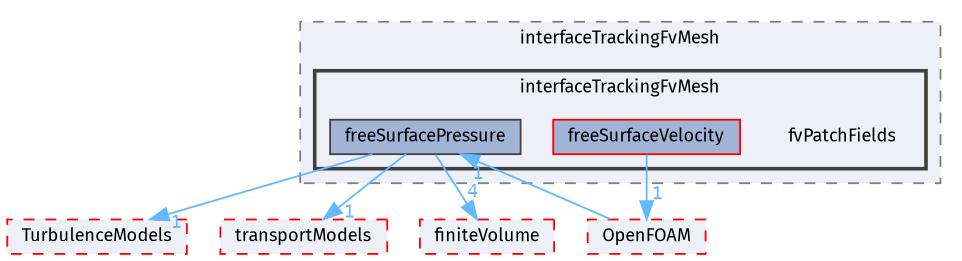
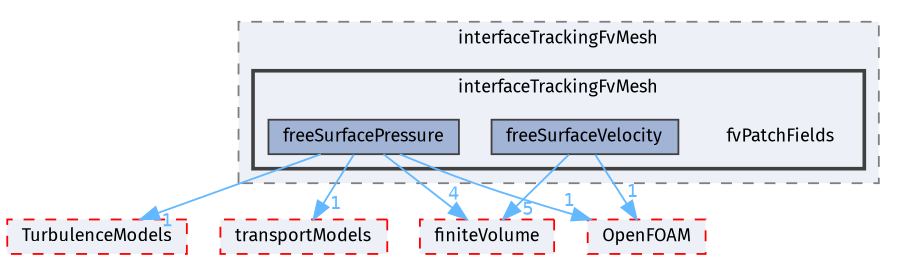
  digraph {
    compound=true
    fontname="Fira Sans"
    node [fontname="Fira Sans" fontsize=10 shape=box color=red fillcolor="#edf0f7" style="filled,dashed"]
    edge [color=steelblue1 fontcolor=steelblue1 fontname="Fira Sans" fontsize=10 headlabel=1 labeldistance=1.5 labelfontname=Helvetica labelfontsize=10]
    n1 [height=0.2 label=fvPatchFields shape=plaintext width=0.4 color="" fillcolor="" style=""]
    n2 [color=grey25 fillcolor="#a2b4d6" height=0.2 label=freeSurfacePressure style=filled width=0.4]
-   n3 [fillcolor="#a2b4d6" height=0.2 label=freeSurfaceVelocity style=filled width=0.4]
+   n3 [color=grey25 fillcolor="#a2b4d6" height=0.2 label=freeSurfaceVelocity style=filled width=0.4]
    n4 [height=0.2 label=TurbulenceModels width=0.4]
    n5 [height=0.2 label=transportModels width=0.4]
    n6 [height=0.2 label=finiteVolume width=0.4]
    n7 [height=0.2 label=OpenFOAM width=0.4]
    subgraph cluster_1 {
      bgcolor="#edf0f7"
      fontsize=10
      label=interfaceTrackingFvMesh
      pencolor=grey50
      style="filled,dashed"
      subgraph cluster_2 {
        bgcolor="#edf0f7"
        fontsize=10
        pencolor=grey25
        style="filled,bold"
        n1
        n2
        n3
      }
    }
    n2 -> n4
    n2 -> n5
    n2 -> n6 [headlabel=4]
-   n7 -> n2
+   n2 -> n7
+   n3 -> n6 [headlabel=5]
    n3 -> n7
  }
